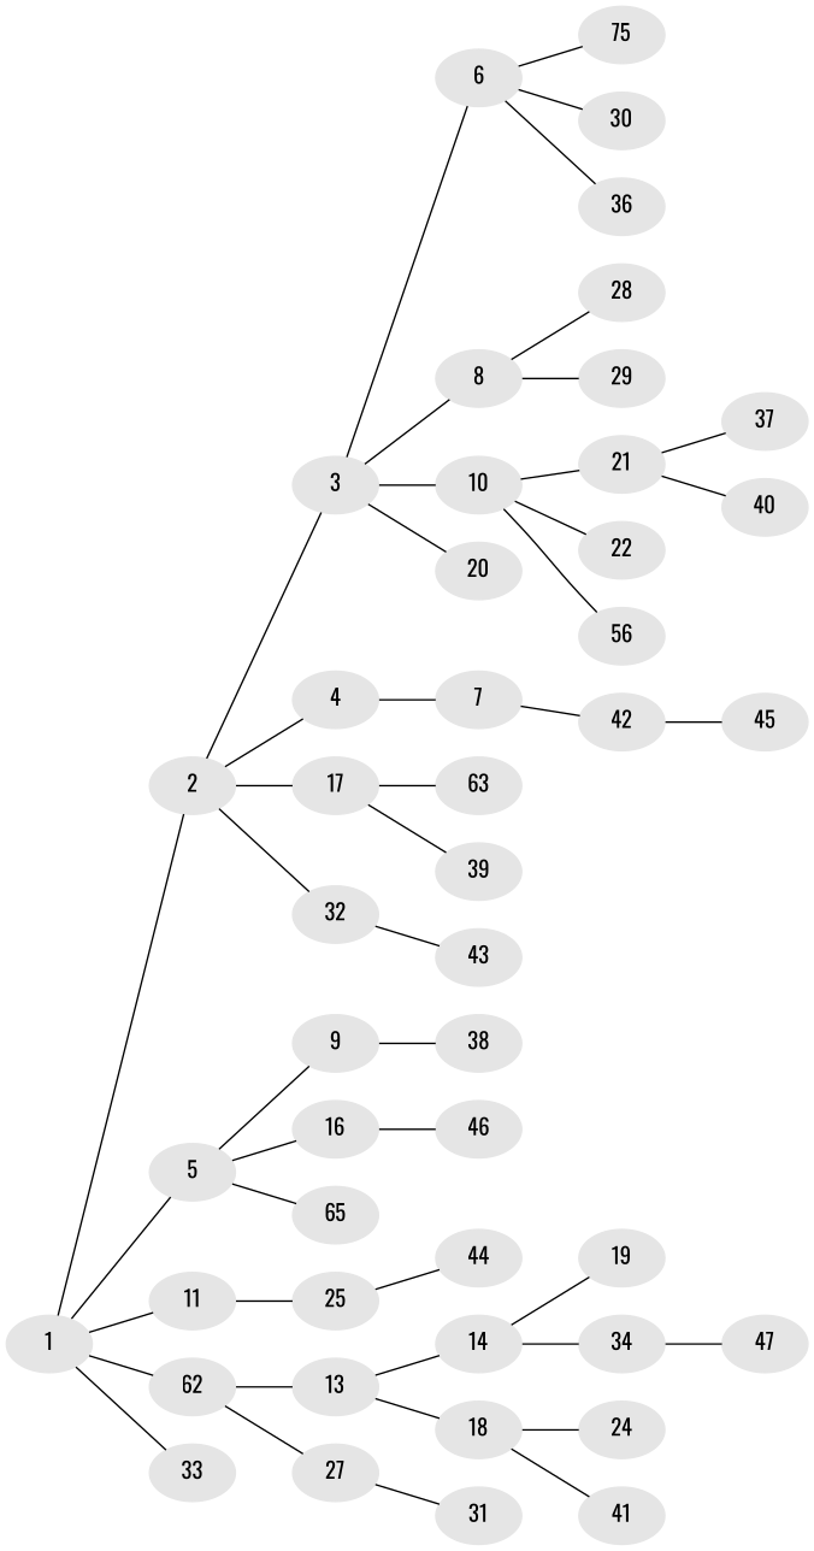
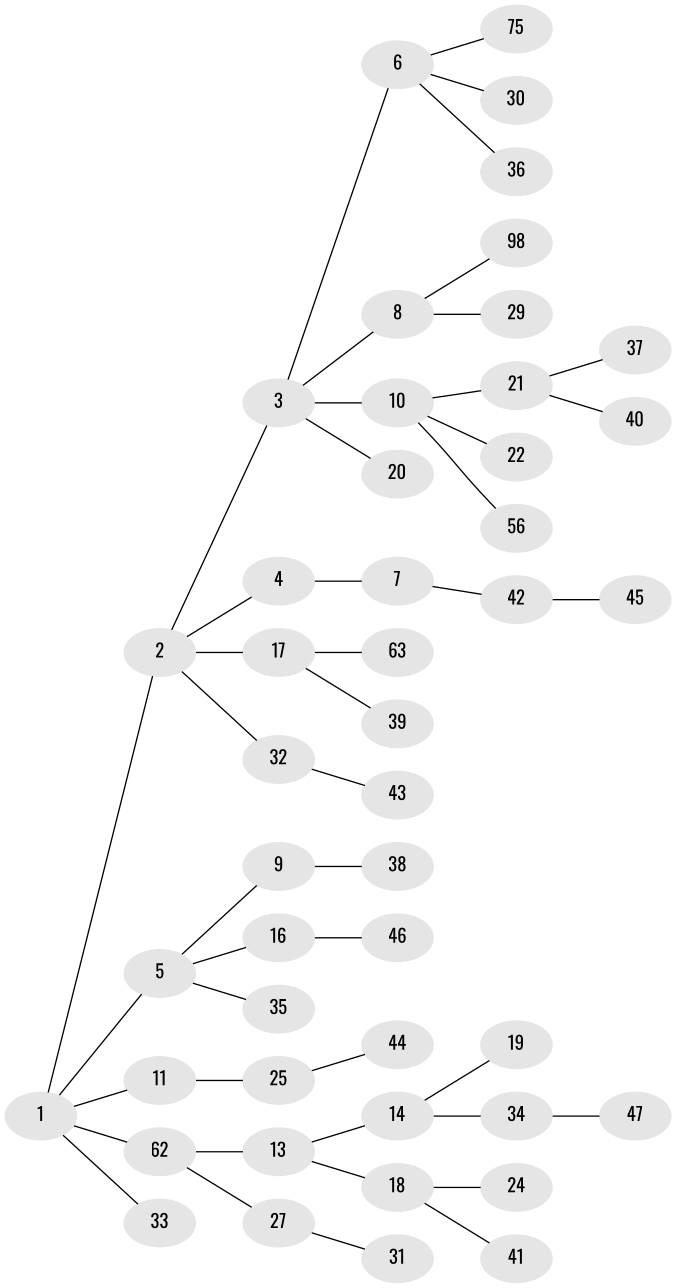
  graph {
    fontname=Oswald
    rankdir=LR
    node [color=gray90 fontname=Oswald style=filled]
    edge [fontname=Oswald weight=1.0]
    1
    2
    5
    11
    n5 [label=62]
    33
    3
    4
    17
    32
    9
    16
-   35 [label=65]
+   35
    25
    13
    27
    6
    8
    10
    20
    7
    n22 [label=63]
    39
    43
    n25 [label=75]
    30
    36
-   28
+   28 [label=98]
    29
    21
    22
    n32 [label=56]
    42
    38
    46
    45
    37
    40
    44
    14
    18
    31
    19
    34
    24
    41
    47
    1 -- 2
    1 -- 5
    1 -- 11
    1 -- n5 [weight=2.0]
    1 -- 33
    2 -- 3
    2 -- 4
    2 -- 17
    2 -- 32
    5 -- 9
    5 -- 16
    5 -- 35
    11 -- 25
    n5 -- 13
    n5 -- 27
    3 -- 6
    3 -- 8
    3 -- 10
    3 -- 20
    4 -- 7
    17 -- n22 [weight=3.0]
    17 -- 39
    32 -- 43
    9 -- 38
    16 -- 46
    25 -- 44
    13 -- 14
    13 -- 18
    27 -- 31
    6 -- n25 [weight=3.0]
    6 -- 30
    6 -- 36
    8 -- 28
    8 -- 29
    10 -- 21
    10 -- 22
    10 -- n32
    7 -- 42
    21 -- 37
    21 -- 40
    42 -- 45
    14 -- 19
    14 -- 34
    18 -- 24 [weight=3.0]
    18 -- 41
    34 -- 47
  }
